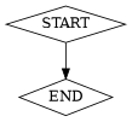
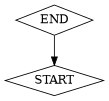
  digraph {
    node [shape=diamond]
    n1 [label=START]
    n2 [label=END]
-   n1 -> n2
+   n2 -> n1
  }
